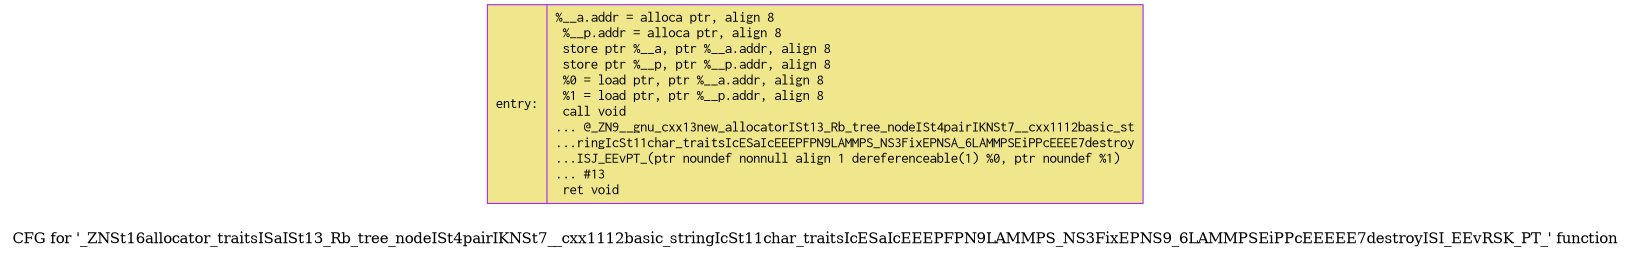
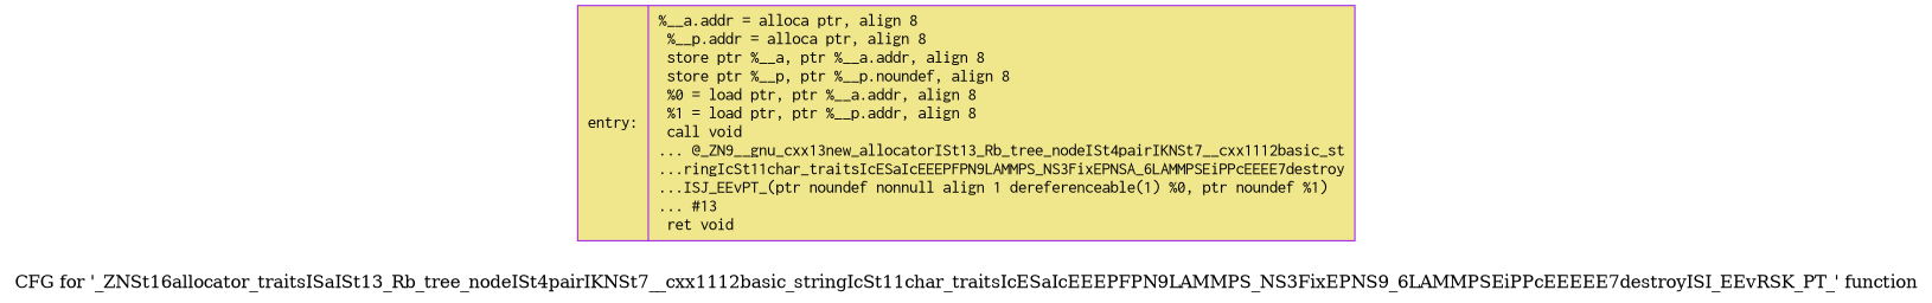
  digraph {
    label="CFG for '_ZNSt16allocator_traitsISaISt13_Rb_tree_nodeISt4pairIKNSt7__cxx1112basic_stringIcSt11char_traitsIcESaIcEEEPFPN9LAMMPS_NS3FixEPNS9_6LAMMPSEiPPcEEEEE7destroyISI_EEvRSK_PT_' function"
    rankdir=LR
-   n1 [color=purple fillcolor=khaki fontname=Courier label="{entry:\l|  %__a.addr = alloca ptr, align 8\l  %__p.addr = alloca ptr, align 8\l  store ptr %__a, ptr %__a.addr, align 8\l  store ptr %__p, ptr %__p.addr, align 8\l  %0 = load ptr, ptr %__a.addr, align 8\l  %1 = load ptr, ptr %__p.addr, align 8\l  call void\l... @_ZN9__gnu_cxx13new_allocatorISt13_Rb_tree_nodeISt4pairIKNSt7__cxx1112basic_st\l...ringIcSt11char_traitsIcESaIcEEEPFPN9LAMMPS_NS3FixEPNSA_6LAMMPSEiPPcEEEE7destroy\l...ISJ_EEvPT_(ptr noundef nonnull align 1 dereferenceable(1) %0, ptr noundef %1)\l... #13\l  ret void\l}" shape=record style=filled]
+   n1 [color=purple fillcolor=khaki fontname=Courier label="{entry:\l|  %__a.addr = alloca ptr, align 8\l  %__p.addr = alloca ptr, align 8\l  store ptr %__a, ptr %__a.addr, align 8\l  store ptr %__p, ptr %__p.noundef, align 8\l  %0 = load ptr, ptr %__a.addr, align 8\l  %1 = load ptr, ptr %__p.addr, align 8\l  call void\l... @_ZN9__gnu_cxx13new_allocatorISt13_Rb_tree_nodeISt4pairIKNSt7__cxx1112basic_st\l...ringIcSt11char_traitsIcESaIcEEEPFPN9LAMMPS_NS3FixEPNSA_6LAMMPSEiPPcEEEE7destroy\l...ISJ_EEvPT_(ptr noundef nonnull align 1 dereferenceable(1) %0, ptr noundef %1)\l... #13\l  ret void\l}" shape=record style=filled]
  }
